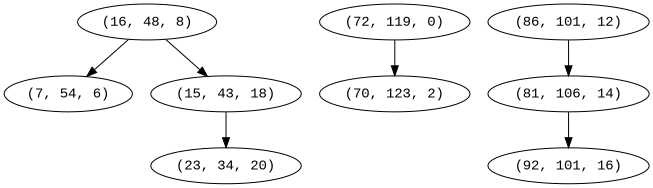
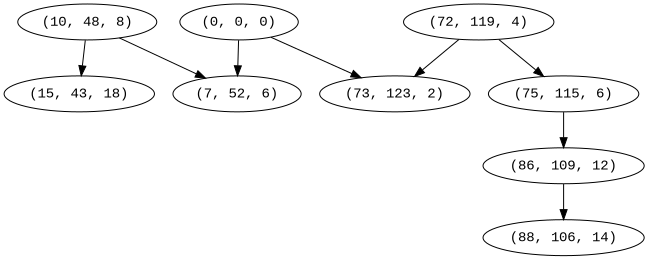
  digraph {
    fontname="Liberation Mono"
    node [fontname="Liberation Mono"]
    edge [fontname="Liberation Mono"]
-   "(7, 52, 6)" [label="(7, 54, 6)"]
-   "(70, 123, 2)"
-   "(10, 48, 8)" [label="(16, 48, 8)"]
+   "(0, 0, 0)"
+   "(7, 52, 6)"
+   "(70, 123, 2)" [label="(73, 123, 2)"]
+   "(10, 48, 8)"
    n5 [label="(15, 43, 18)"]
-   "(23, 34, 20)"
-   "(72, 119, 4)" [label="(72, 119, 0)"]
-   "(86, 109, 12)" [label="(86, 101, 12)"]
-   "(88, 106, 14)" [label="(81, 106, 14)"]
-   "(92, 101, 16)"
+   "(72, 119, 4)"
+   "(75, 115, 6)"
+   "(86, 109, 12)"
+   "(88, 106, 14)"
+   "(0, 0, 0)" -> "(7, 52, 6)"
+   "(0, 0, 0)" -> "(70, 123, 2)"
    "(10, 48, 8)" -> "(7, 52, 6)"
    "(10, 48, 8)" -> n5
-   n5 -> "(23, 34, 20)"
    "(72, 119, 4)" -> "(70, 123, 2)"
+   "(72, 119, 4)" -> "(75, 115, 6)"
+   "(75, 115, 6)" -> "(86, 109, 12)"
    "(86, 109, 12)" -> "(88, 106, 14)"
-   "(88, 106, 14)" -> "(92, 101, 16)"
  }
